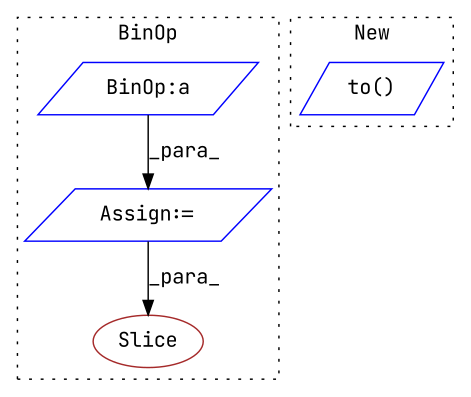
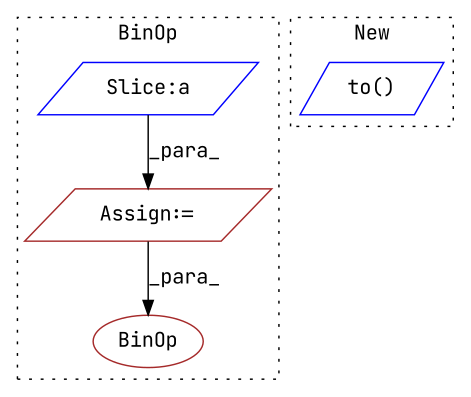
  digraph {
    fontname="JetBrains Mono"
    node [color=brown fontname="JetBrains Mono" l=3 shape=parallelogram]
    edge [fontname="JetBrains Mono"]
-   n1 [a=80 l=10 label=Slice s=396 shape=ellipse]
-   n2 [a=68 color=blue label="Assign:=" s=296]
-   n3 [a=82 color=blue label="BinOp:a" s=304]
+   n1 [a=80 l=10 label=BinOp s=396 shape=ellipse]
+   n2 [a=68 label="Assign:=" s=296]
+   n3 [a=82 color=blue label="Slice:a" s=304]
    n4 [a=75 color=blue l="25,1" label="to()" s="570,605"]
    subgraph cluster_1 {
      label=BinOp
      style=dotted
      n1
      n2
      n3
    }
    subgraph cluster_2 {
      label=New
      style=dotted
      n4
    }
    n2 -> n1 [label=_para_]
    n3 -> n2 [label=_para_]
  }
